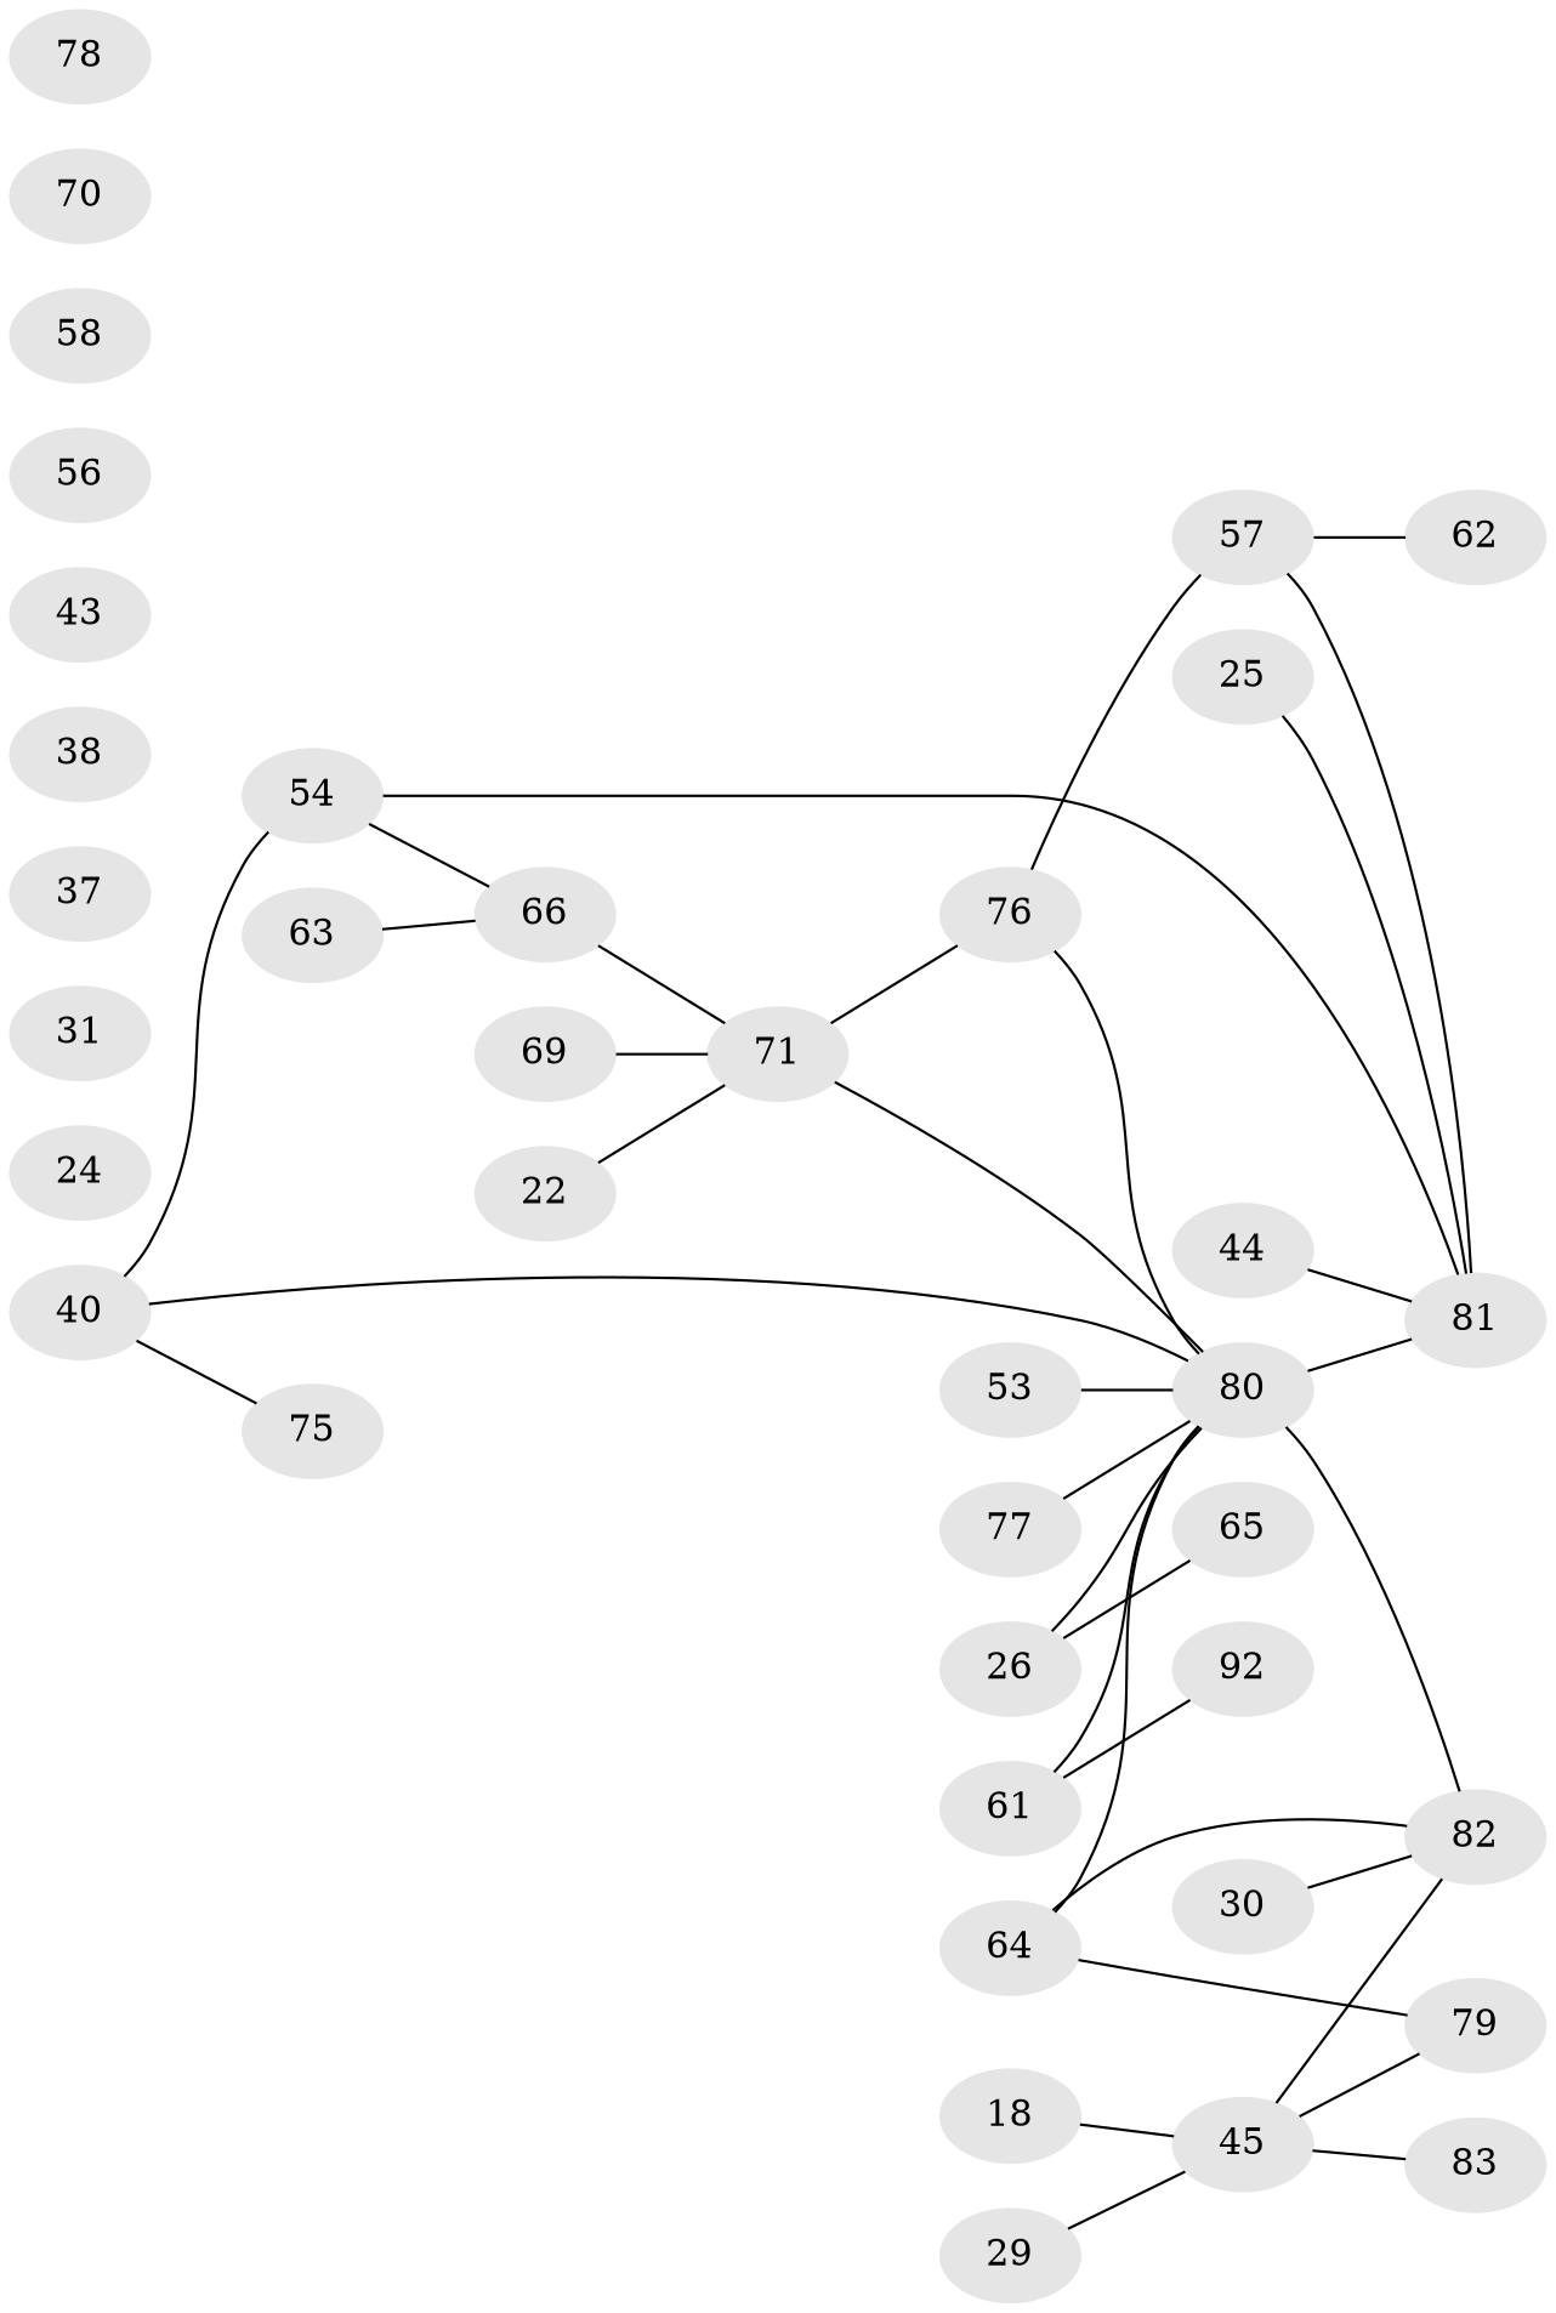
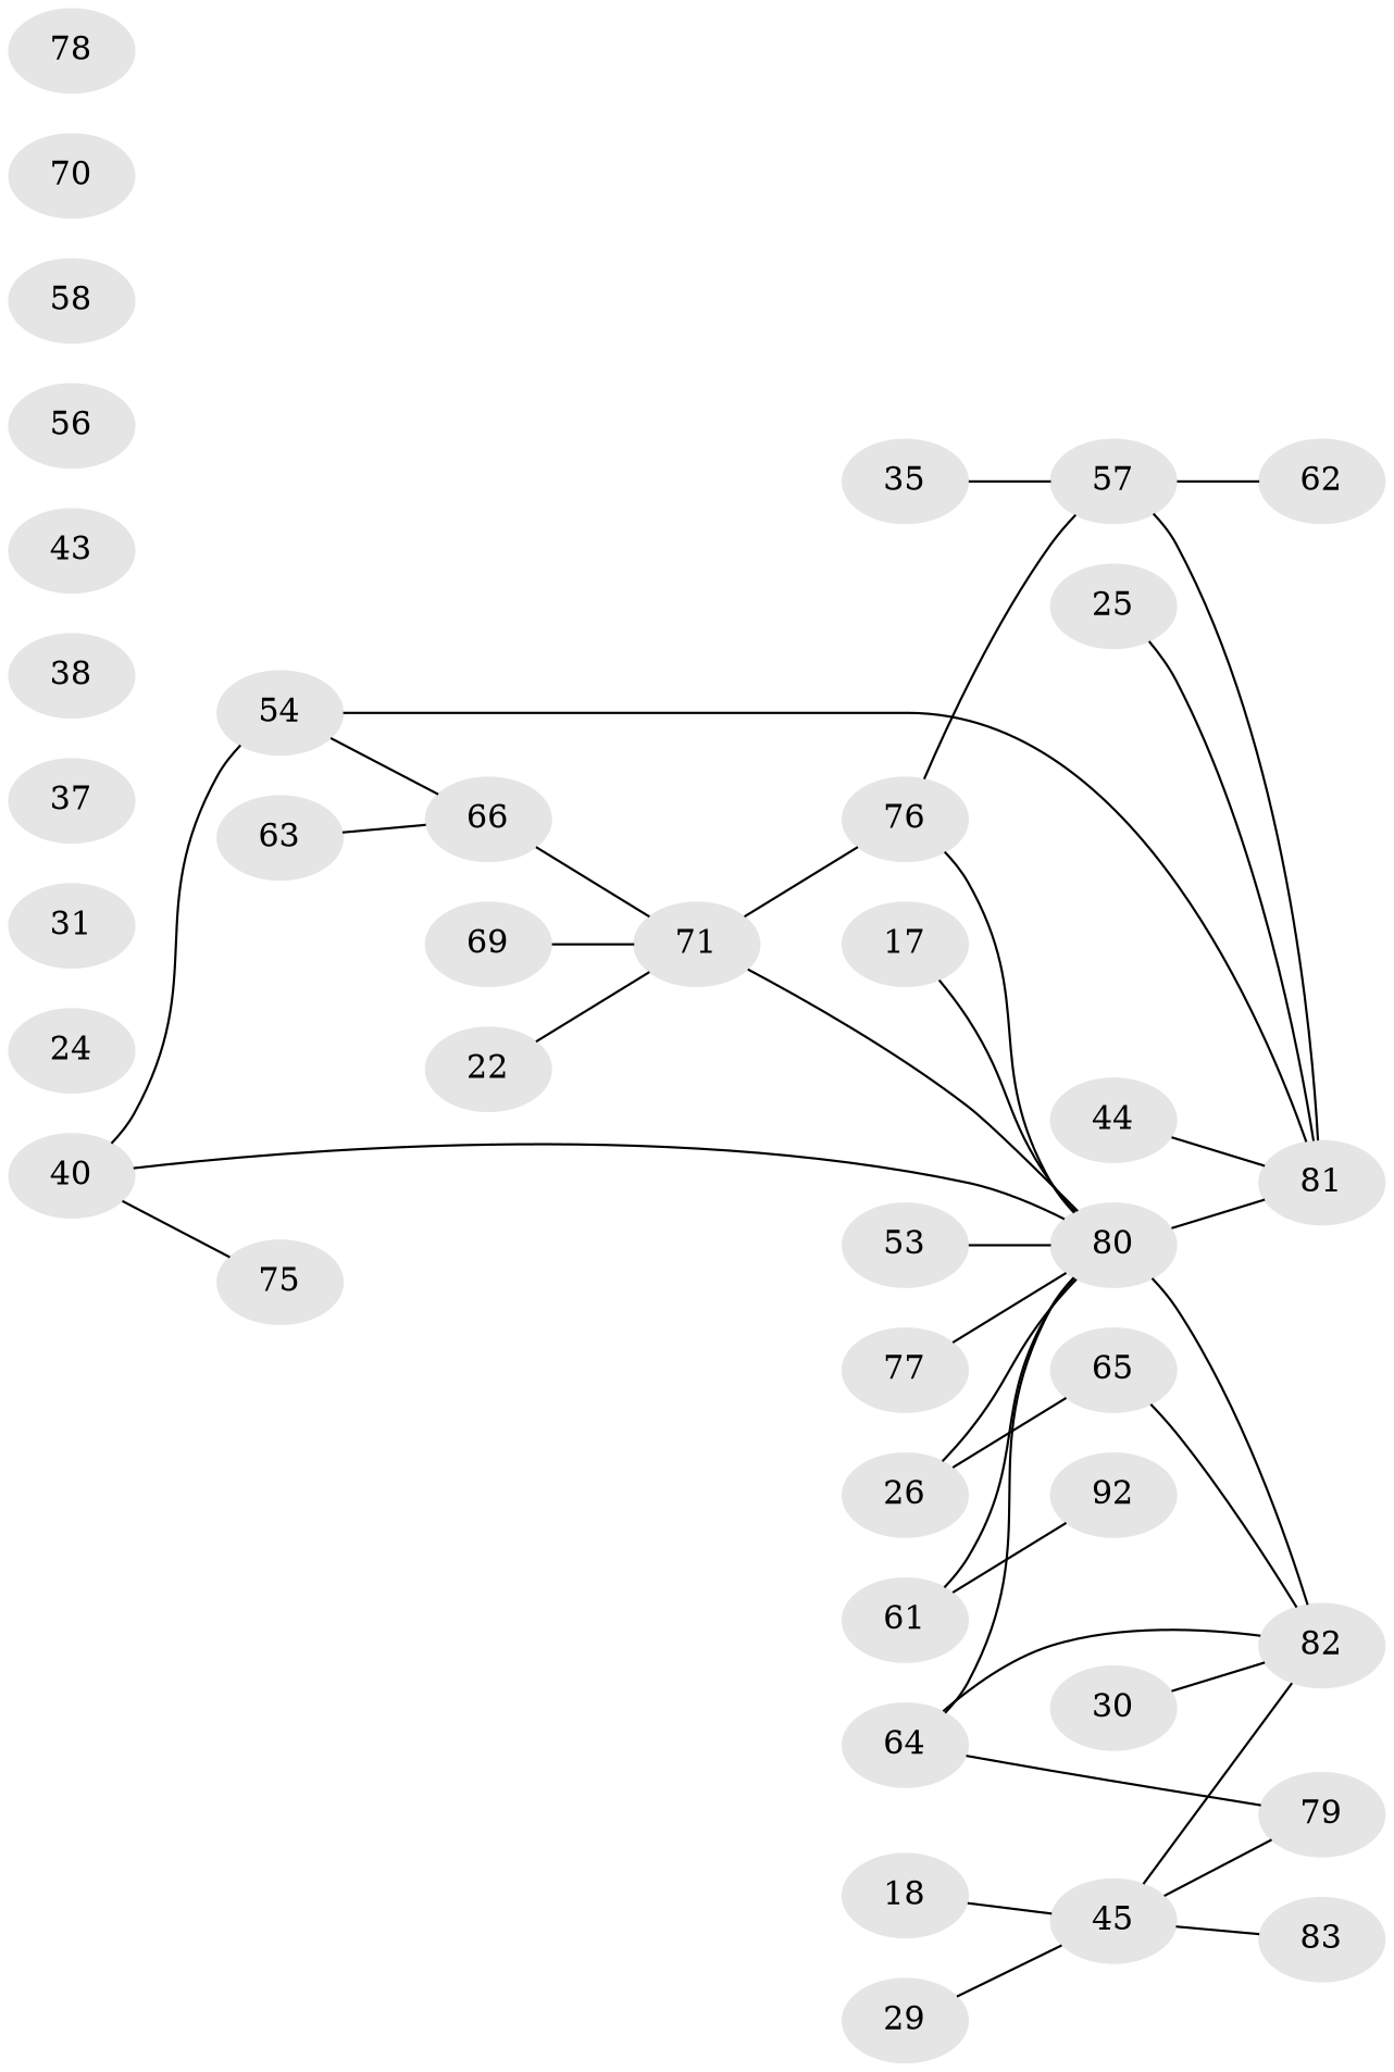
  graph {
    rankdir=LR
    node [color=gray90 style=filled]
    80 [super="+27+33+73+52+68"]
+   17
    81 [super="+48+36+10"]
    57
    62
    82 [super="+51+15"]
    45 [super="+16"]
    79 [super="+74"]
    83
    18
    71 [super="+47"]
    22
    76 [super="+67"]
    24
    25
    26
    65
    29
    30
    31
+   35
    37
    38
    54 [super="+42"]
    66 [super="+55"]
    40
    75
    44 [super="+9"]
    n29 [label=43]
    53
    56
    58
    61 [super="+23+28"]
    n34 [label=92]
    69
    63
    64 [super="+50"]
    70
    77
    78
    80 -- 81 [weight=5]
    80 -- 82 [weight=2]
+   17 -- 80
    57 -- 81
    57 -- 62
    45 -- 82 [weight=3]
    45 -- 79
    45 -- 83
    18 -- 45
    71 -- 80
    71 -- 76
    22 -- 71
    76 -- 80 [weight=4]
    76 -- 57
    25 -- 81
    26 -- 80
    26 -- 65
+   65 -- 82
    29 -- 45
    30 -- 82
+   35 -- 57
    54 -- 81 [weight=2]
    54 -- 66
    66 -- 71
    40 -- 80
    40 -- 54
    40 -- 75
    44 -- 81
    53 -- 80
    61 -- 80 [weight=4]
    61 -- n34
    69 -- 71
    63 -- 66
    64 -- 80 [weight=4]
    64 -- 82
    64 -- 79 [weight=2]
    77 -- 80
  }
